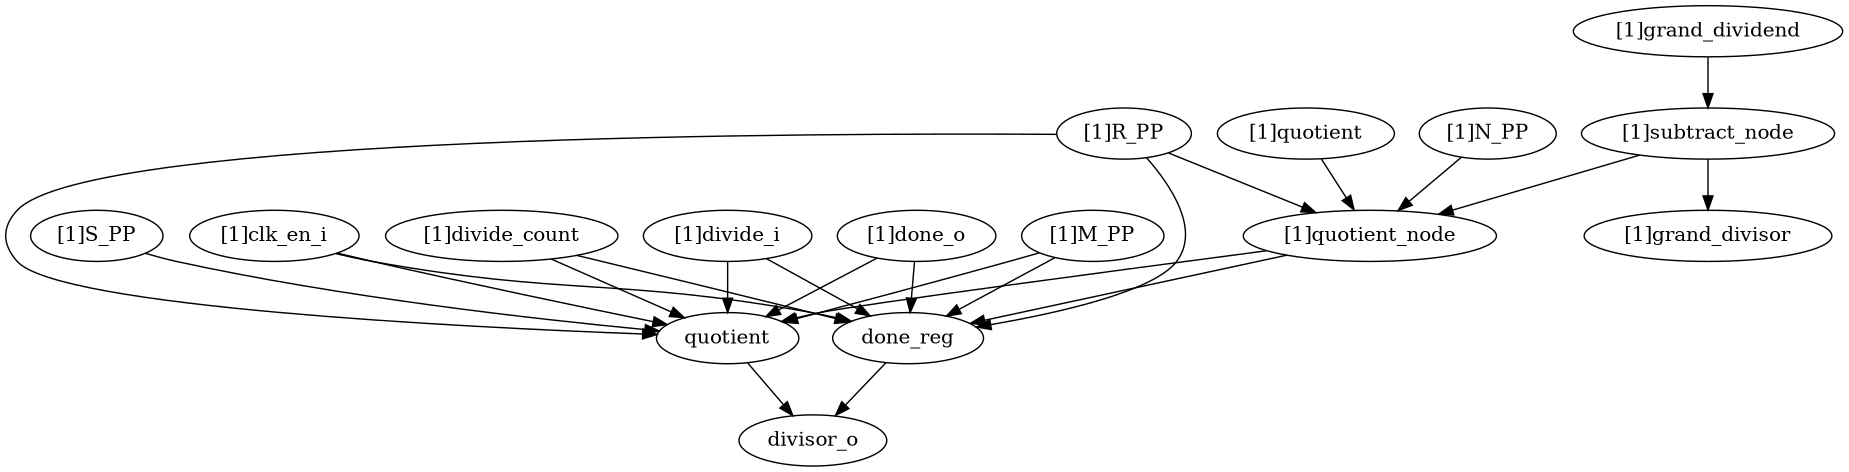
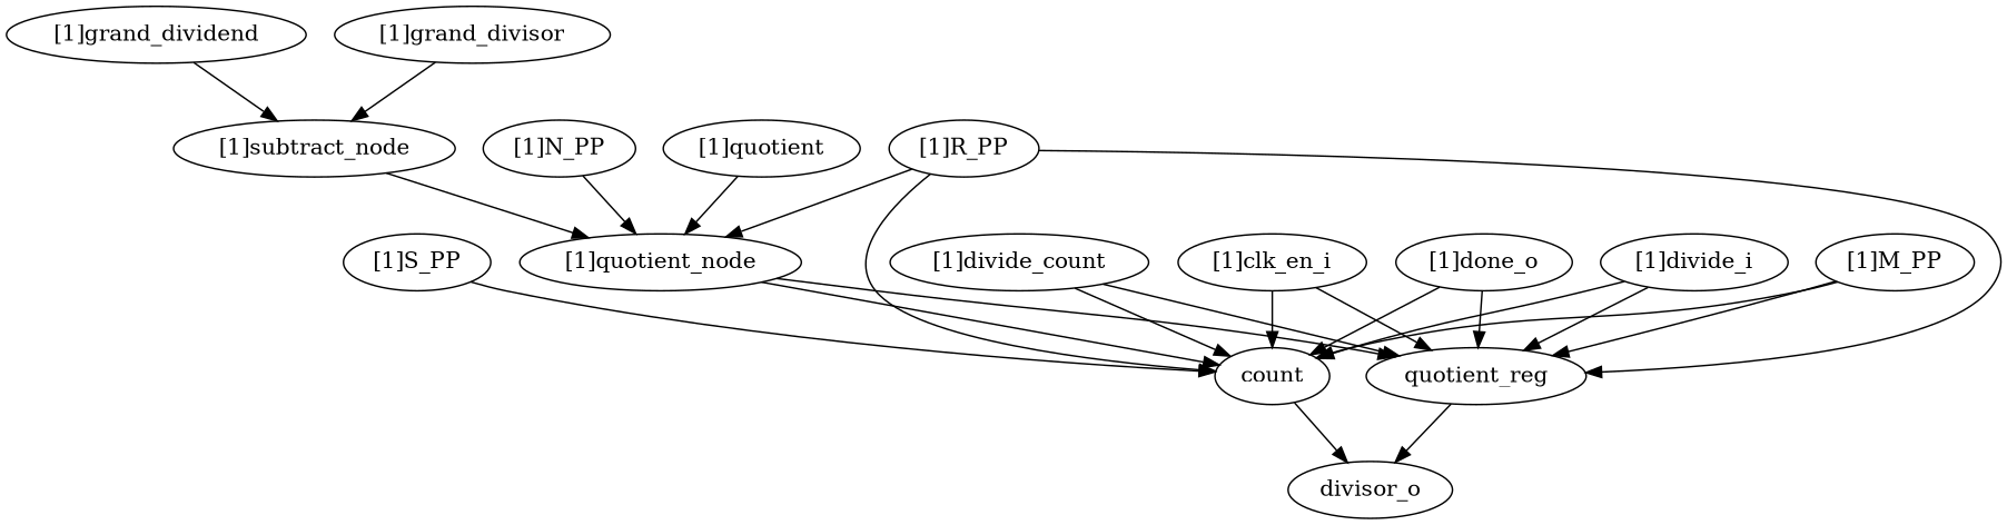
  strict digraph {
    node [complexity=17 importance=0.54794070943 rank=0.109588141886]
-   quotient_reg [complexity=4 importance=0.147608052662 rank=0.0369020131656 label=done_reg]
+   quotient_reg [complexity=4 importance=0.147608052662 rank=0.0369020131656]
    "[1]clk_en_i" [complexity=5]
-   quotient [complexity=4 importance=0.173145163749 rank=0.0432862909372]
+   quotient [complexity=4 importance=0.173145163749 rank=0.0432862909372 label=count]
    n4 [complexity=0 importance=0.0831971308608 label=divisor_o rank=0.0]
    "[1]grand_dividend" [complexity=20 importance=0.61372651127 rank=0.0306863255635]
    "[1]subtract_node" [importance=0.517426082905 rank=0.0304368284061]
    "[1]quotient_node" [complexity=8 importance=0.419628116707 rank=0.0524535145883]
    "[1]S_PP" [complexity=8 importance=0.374795545681 rank=0.0468494432102]
    "[1]grand_divisor" [complexity=20 importance=0.601992205651 rank=0.0300996102825]
    "[1]divide_i" [complexity=5]
    "[1]done_o" [complexity=5 importance=0.228363040131 rank=0.0456726080262]
    "[1]N_PP" [importance=0.448133334891 rank=0.0263607844053]
    "[1]quotient" [importance=0.509576149594 rank=0.0299750676232]
    "[1]R_PP" [importance=0.448133334891 rank=0.0263607844053]
    "[1]divide_count" [complexity=8 importance=0.39056940454 rank=0.0488211755675]
    "[1]M_PP" [complexity=8 importance=0.374795545681 rank=0.0468494432102]
    quotient_reg -> n4
    "[1]clk_en_i" -> quotient_reg
    "[1]clk_en_i" -> quotient
    quotient -> n4
    "[1]grand_dividend" -> "[1]subtract_node"
    "[1]subtract_node" -> "[1]quotient_node"
    "[1]quotient_node" -> quotient_reg
    "[1]quotient_node" -> quotient
    "[1]S_PP" -> quotient
-   "[1]subtract_node" -> "[1]grand_divisor"
+   "[1]grand_divisor" -> "[1]subtract_node"
    "[1]divide_i" -> quotient_reg
    "[1]divide_i" -> quotient
    "[1]done_o" -> quotient_reg
    "[1]done_o" -> quotient
    "[1]N_PP" -> "[1]quotient_node"
    "[1]quotient" -> "[1]quotient_node"
    "[1]R_PP" -> quotient_reg
    "[1]R_PP" -> quotient
    "[1]R_PP" -> "[1]quotient_node"
    "[1]divide_count" -> quotient_reg
    "[1]divide_count" -> quotient
    "[1]M_PP" -> quotient_reg
    "[1]M_PP" -> quotient
  }
